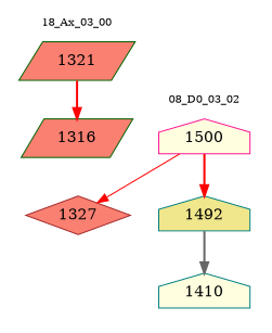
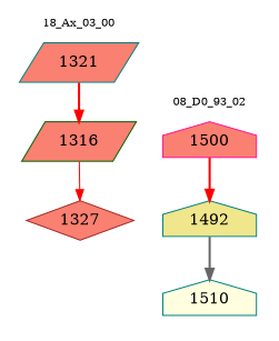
  digraph {
    node [color=darkgreen fillcolor=salmon shape=house style=filled]
    edge [color=red style=bold]
-   n1 [label=1321 shape=parallelogram]
+   n1 [color=teal label=1321 shape=parallelogram]
    n2 [label=1316 shape=parallelogram]
    n3 [color=brown label=1327 shape=diamond]
-   n4 [color=deeppink fillcolor=lightyellow label=1500]
+   n4 [color=deeppink label=1500]
    n5 [color=teal fillcolor=khaki label=1492]
-   n6 [color=teal fillcolor=lightyellow label=1410]
+   n6 [color=teal fillcolor=lightyellow label=1510]
    subgraph cluster_1 {
      color=white
      fontsize=10
      label="18_Ax_03_00"
      n1
      n2
      n3
    }
    subgraph cluster_2 {
      color=white
      fontsize=10
-     label="08_D0_03_02"
+     label="08_D0_93_02"
      n4
      n5
      n6
    }
    n1 -> n2
-   n4 -> n3 [style=solid]
+   n2 -> n3 [style=solid]
    n4 -> n5
    n5 -> n6 [color=gray40]
  }
